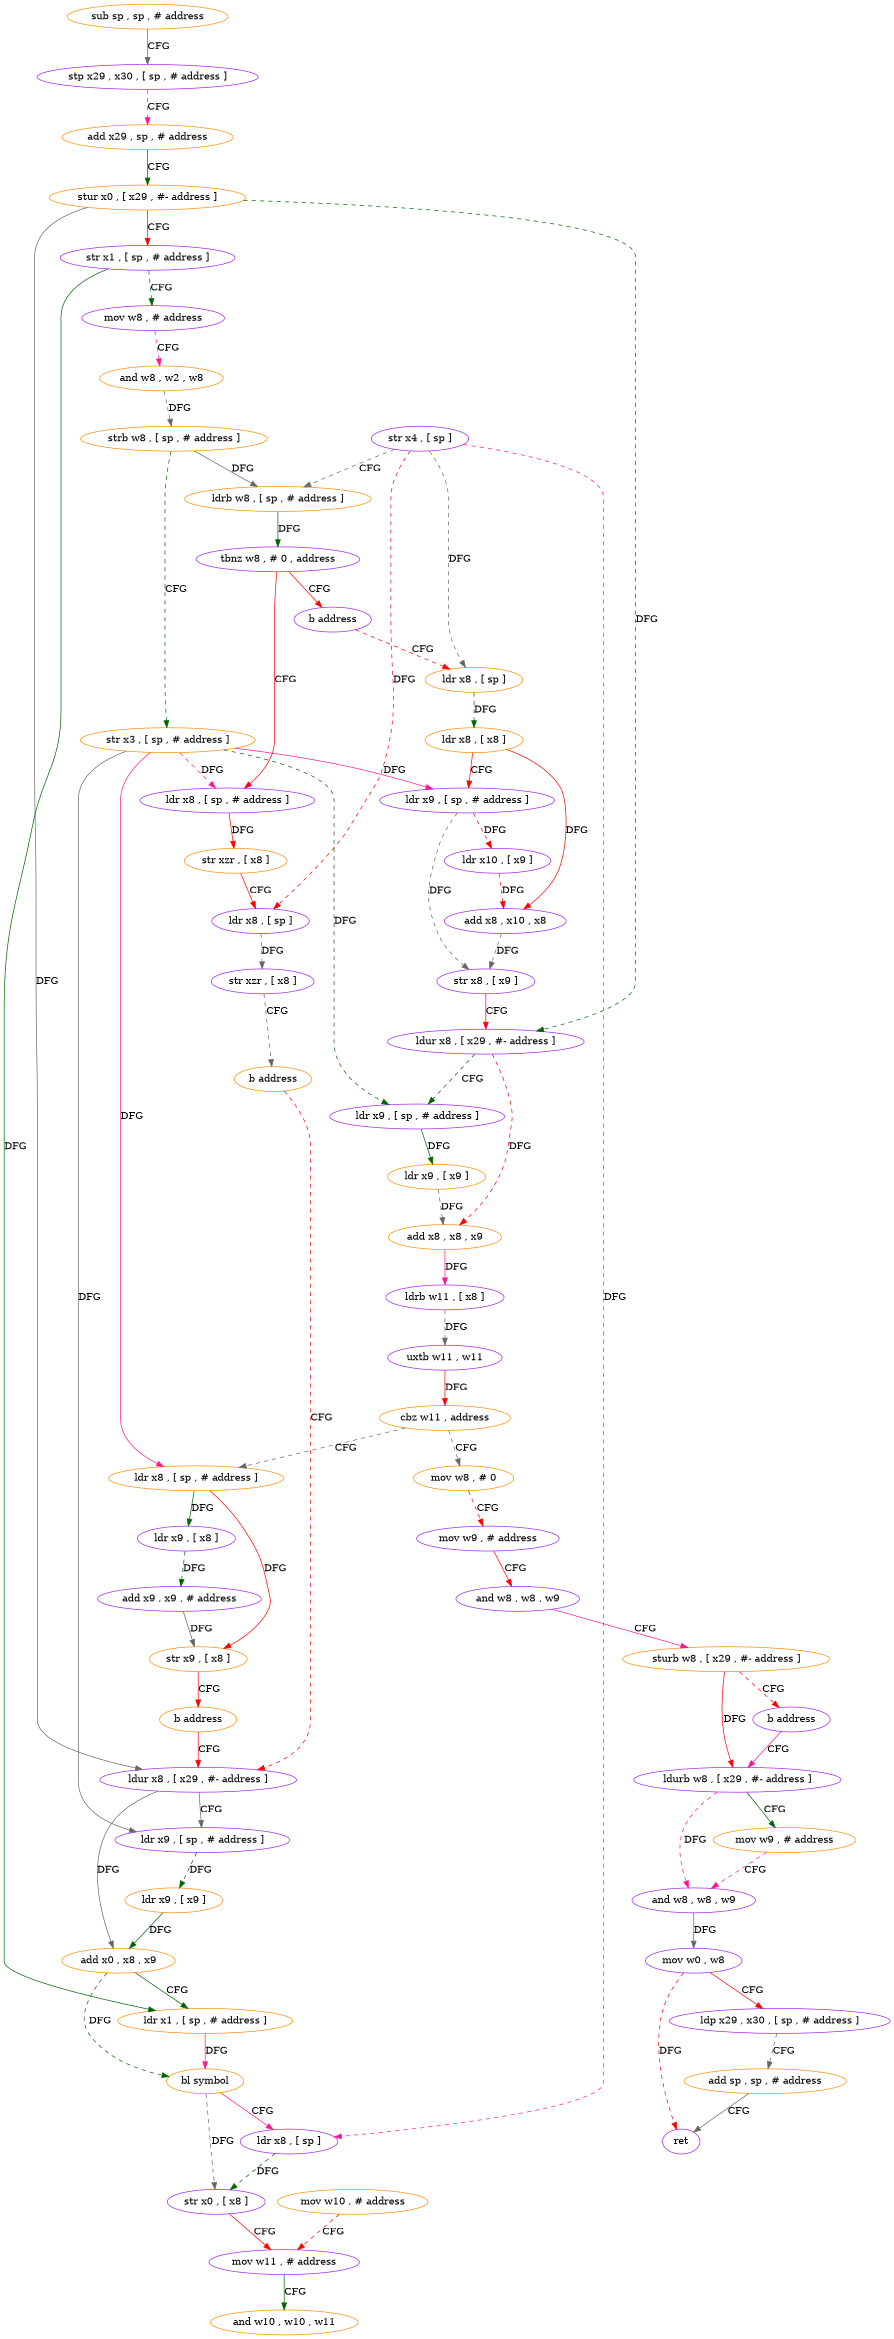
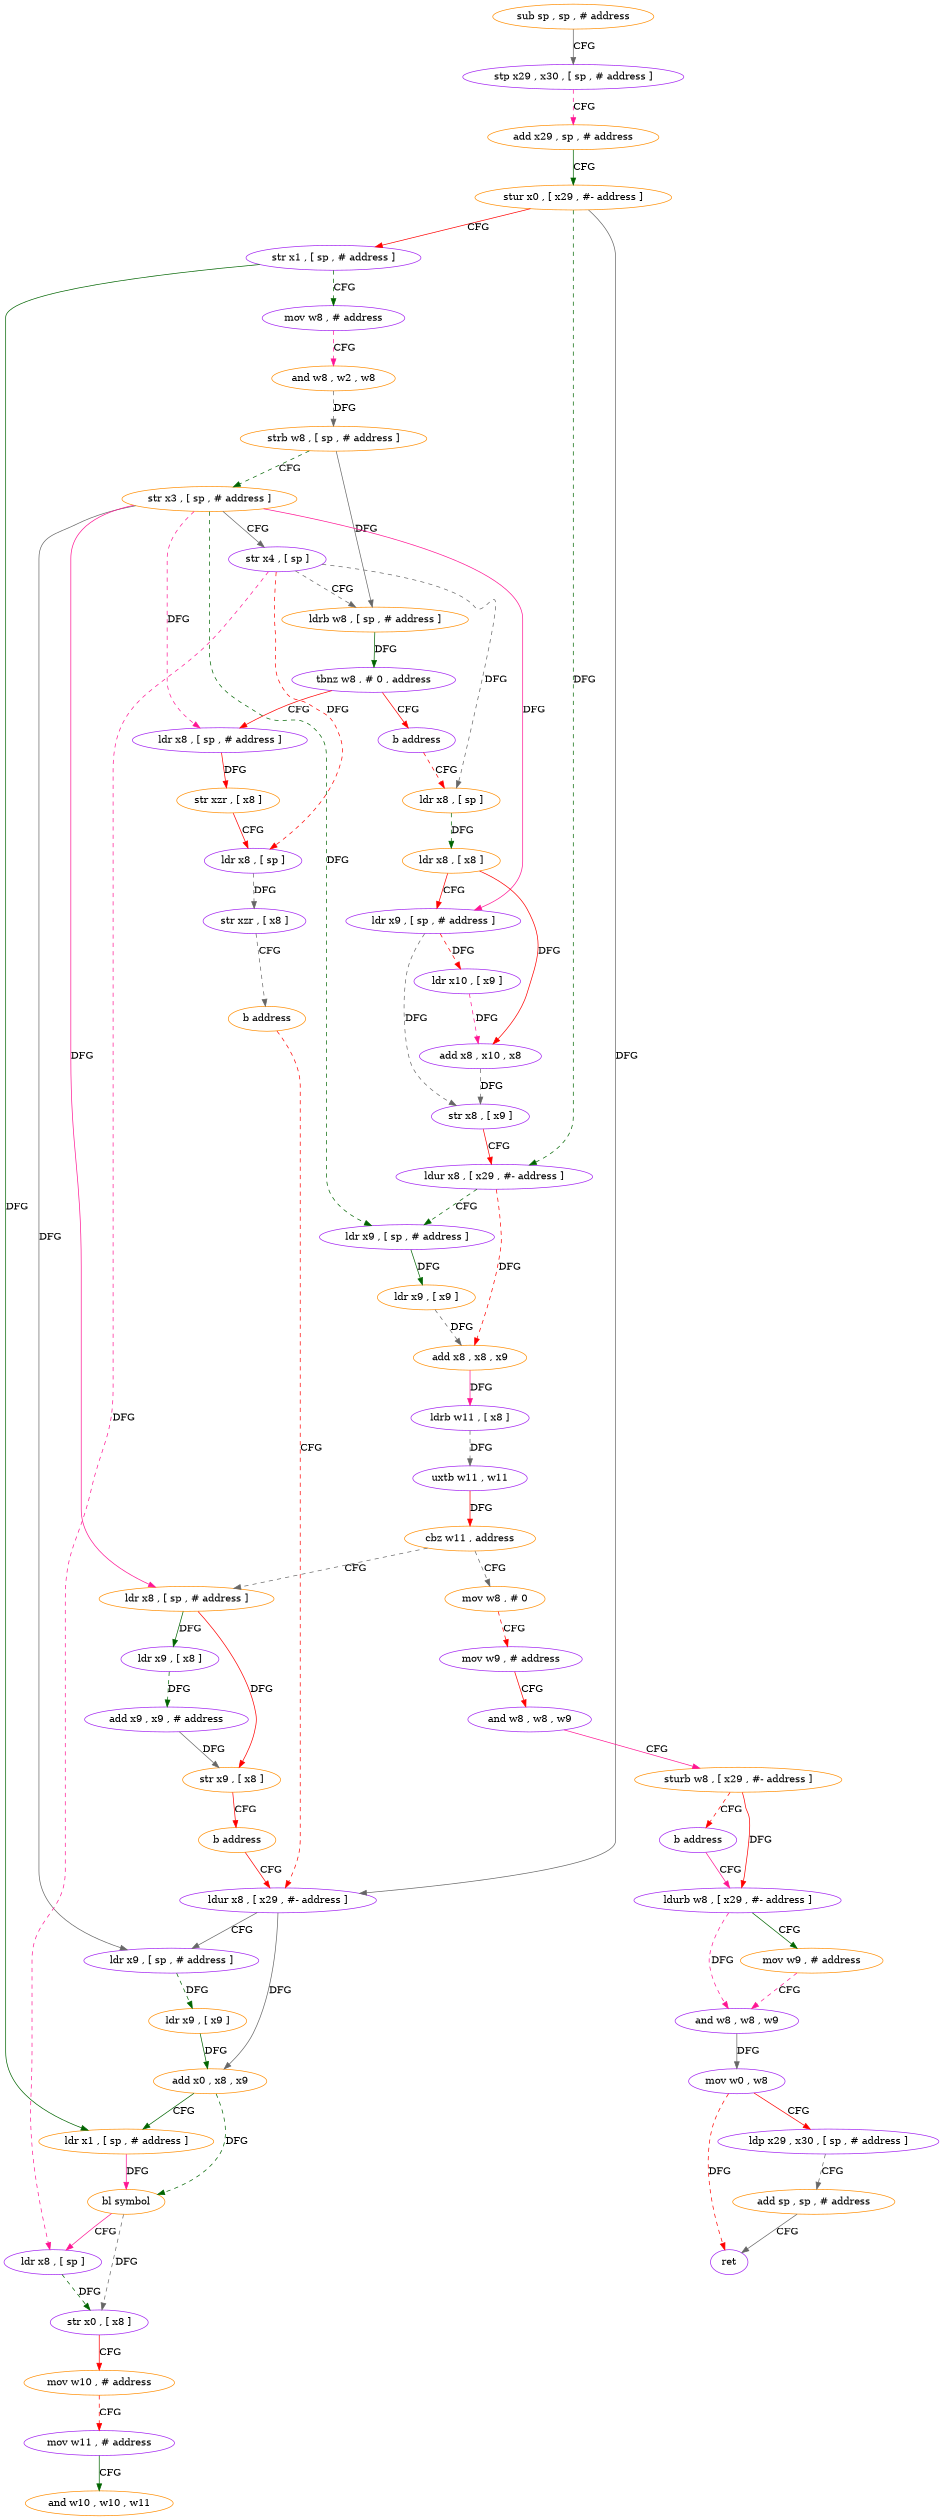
  digraph {
    node [color=purple]
    edge [color=red style=solid]
    n1 [color=darkorange label="sub sp , sp , # address"]
    n2 [label="stp x29 , x30 , [ sp , # address ]"]
    n3 [color=darkorange label="add x29 , sp , # address"]
    n4 [color=darkorange label="stur x0 , [ x29 , #- address ]"]
    n5 [label="str x1 , [ sp , # address ]"]
    n6 [label="ldur x8 , [ x29 , #- address ]"]
    n7 [label="ldur x8 , [ x29 , #- address ]"]
    n8 [label="mov w8 , # address"]
    n9 [color=darkorange label="ldr x1 , [ sp , # address ]"]
    n10 [label="ldr x9 , [ sp , # address ]"]
    n11 [color=darkorange label="add x0 , x8 , x9"]
    n12 [label="ldr x9 , [ sp , # address ]"]
    n13 [color=darkorange label="add x8 , x8 , x9"]
    n14 [color=darkorange label="and w8 , w2 , w8"]
    n15 [color=darkorange label="bl symbol"]
    n16 [color=darkorange label="strb w8 , [ sp , # address ]"]
    n17 [color=darkorange label="str x3 , [ sp , # address ]"]
    n18 [color=darkorange label="ldrb w8 , [ sp , # address ]"]
    n19 [label="str x4 , [ sp ]"]
    n20 [label="ldr x8 , [ sp , # address ]"]
    n21 [label="ldr x9 , [ sp , # address ]"]
    n22 [color=darkorange label="ldr x8 , [ sp , # address ]"]
    n23 [label="tbnz w8 , # 0 , address"]
    n24 [label="ldr x8 , [ sp ]"]
    n25 [color=darkorange label="ldr x8 , [ sp ]"]
    n26 [label="ldr x8 , [ sp ]"]
    n27 [color=darkorange label="str xzr , [ x8 ]"]
    n28 [color=darkorange label="ldr x9 , [ x9 ]"]
    n29 [label="ldr x10 , [ x9 ]"]
    n30 [label="str x8 , [ x9 ]"]
    n31 [color=darkorange label="ldr x9 , [ x9 ]"]
    n32 [label="ldr x9 , [ x8 ]"]
    n33 [color=darkorange label="str x9 , [ x8 ]"]
    n34 [label="str xzr , [ x8 ]"]
    n35 [color=darkorange label="ldr x8 , [ x8 ]"]
    n36 [label="str x0 , [ x8 ]"]
    n37 [label="b address"]
    n38 [color=darkorange label="b address"]
    n39 [label="add x8 , x10 , x8"]
    n40 [color=darkorange label="mov w10 , # address"]
    n41 [label="mov w11 , # address"]
    n42 [color=darkorange label="and w10 , w10 , w11"]
    n43 [label="ldurb w8 , [ x29 , #- address ]"]
    n44 [color=darkorange label="mov w9 , # address"]
    n45 [label="and w8 , w8 , w9"]
    n46 [label="mov w0 , w8"]
    n47 [label="ldrb w11 , [ x8 ]"]
    n48 [label="uxtb w11 , w11"]
    n49 [color=darkorange label="cbz w11 , address"]
    n50 [color=darkorange label="mov w8 , # 0"]
    n51 [label="mov w9 , # address"]
    n52 [label="and w8 , w8 , w9"]
    n53 [label="add x9 , x9 , # address"]
    n54 [color=darkorange label="b address"]
    n55 [color=darkorange label="sturb w8 , [ x29 , #- address ]"]
    n56 [label="b address"]
    n57 [label="ldp x29 , x30 , [ sp , # address ]"]
    n58 [label=ret]
    n59 [color=darkorange label="add sp , sp , # address"]
    n1 -> n2 [color=gray40 label=CFG]
    n2 -> n3 [color=deeppink label=CFG style=dashed]
    n3 -> n4 [color=darkgreen label=CFG]
    n4 -> n5 [label=CFG]
    n4 -> n6 [color=gray40 label=DFG]
    n4 -> n7 [color=darkgreen label=DFG style=dashed]
    n5 -> n8 [color=darkgreen label=CFG style=dashed]
    n5 -> n9 [color=darkgreen label=DFG]
    n6 -> n10 [color=gray40 label=CFG]
    n6 -> n11 [color=gray40 label=DFG]
    n7 -> n12 [color=darkgreen label=CFG style=dashed]
    n7 -> n13 [label=DFG style=dashed]
    n8 -> n14 [color=deeppink label=CFG style=dashed]
    n9 -> n15 [color=deeppink label=DFG]
    n10 -> n28 [color=darkgreen label=DFG style=dashed]
    n11 -> n9 [color=darkgreen label=CFG]
    n11 -> n15 [color=darkgreen label=DFG style=dashed]
    n12 -> n31 [color=darkgreen label=DFG]
    n13 -> n47 [color=deeppink label=DFG]
    n14 -> n16 [color=gray40 label=DFG style=dashed]
    n15 -> n26 [color=deeppink label=CFG]
    n15 -> n36 [color=gray40 label=DFG style=dashed]
    n16 -> n17 [color=darkgreen label=CFG style=dashed]
    n16 -> n18 [color=gray40 label=DFG]
    n17 -> n10 [color=gray40 label=DFG]
    n17 -> n12 [color=darkgreen label=DFG style=dashed]
+   n17 -> n19 [color=gray40 label=CFG]
    n17 -> n20 [color=deeppink label=DFG style=dashed]
    n17 -> n21 [color=deeppink label=DFG]
    n17 -> n22 [color=deeppink label=DFG]
    n18 -> n23 [color=darkgreen label=DFG]
    n19 -> n18 [color=gray40 label=CFG style=dashed]
    n19 -> n24 [label=DFG style=dashed]
    n19 -> n25 [color=gray40 label=DFG style=dashed]
    n19 -> n26 [color=deeppink label=DFG style=dashed]
    n20 -> n27 [label=DFG]
    n21 -> n29 [label=DFG style=dashed]
    n21 -> n30 [color=gray40 label=DFG style=dashed]
    n22 -> n32 [color=darkgreen label=DFG]
    n22 -> n33 [label=DFG]
    n23 -> n20 [label=CFG]
    n23 -> n37 [label=CFG]
    n24 -> n34 [color=gray40 label=DFG style=dashed]
    n25 -> n35 [color=darkgreen label=DFG style=dashed]
    n26 -> n36 [color=darkgreen label=DFG style=dashed]
    n27 -> n24 [label=CFG]
    n28 -> n11 [color=darkgreen label=DFG]
-   n29 -> n39 [label=DFG style=dashed]
+   n29 -> n39 [color=deeppink label=DFG style=dashed]
    n30 -> n7 [label=CFG]
    n31 -> n13 [color=gray40 label=DFG style=dashed]
    n32 -> n53 [color=darkgreen label=DFG style=dashed]
    n33 -> n54 [label=CFG]
    n34 -> n38 [color=gray40 label=CFG style=dashed]
    n35 -> n21 [label=CFG]
    n35 -> n39 [label=DFG]
-   n36 -> n41 [label=CFG]
+   n36 -> n40 [label=CFG]
    n37 -> n25 [label=CFG style=dashed]
    n38 -> n6 [label=CFG style=dashed]
    n39 -> n30 [color=gray40 label=DFG style=dashed]
    n40 -> n41 [label=CFG style=dashed]
    n41 -> n42 [color=darkgreen label=CFG]
    n43 -> n44 [color=darkgreen label=CFG]
    n43 -> n45 [color=deeppink label=DFG style=dashed]
    n44 -> n45 [color=deeppink label=CFG style=dashed]
    n45 -> n46 [color=gray40 label=DFG]
    n46 -> n57 [label=CFG]
    n46 -> n58 [label=DFG style=dashed]
    n47 -> n48 [color=gray40 label=DFG style=dashed]
    n48 -> n49 [label=DFG]
    n49 -> n22 [color=gray40 label=CFG style=dashed]
    n49 -> n50 [color=gray40 label=CFG style=dashed]
    n50 -> n51 [label=CFG style=dashed]
    n51 -> n52 [label=CFG]
    n52 -> n55 [color=deeppink label=CFG]
    n53 -> n33 [color=gray40 label=DFG]
    n54 -> n6 [label=CFG]
    n55 -> n43 [label=DFG]
    n55 -> n56 [label=CFG style=dashed]
    n56 -> n43 [color=deeppink label=CFG]
    n57 -> n59 [color=gray40 label=CFG style=dashed]
    n59 -> n58 [color=gray40 label=CFG]
  }
